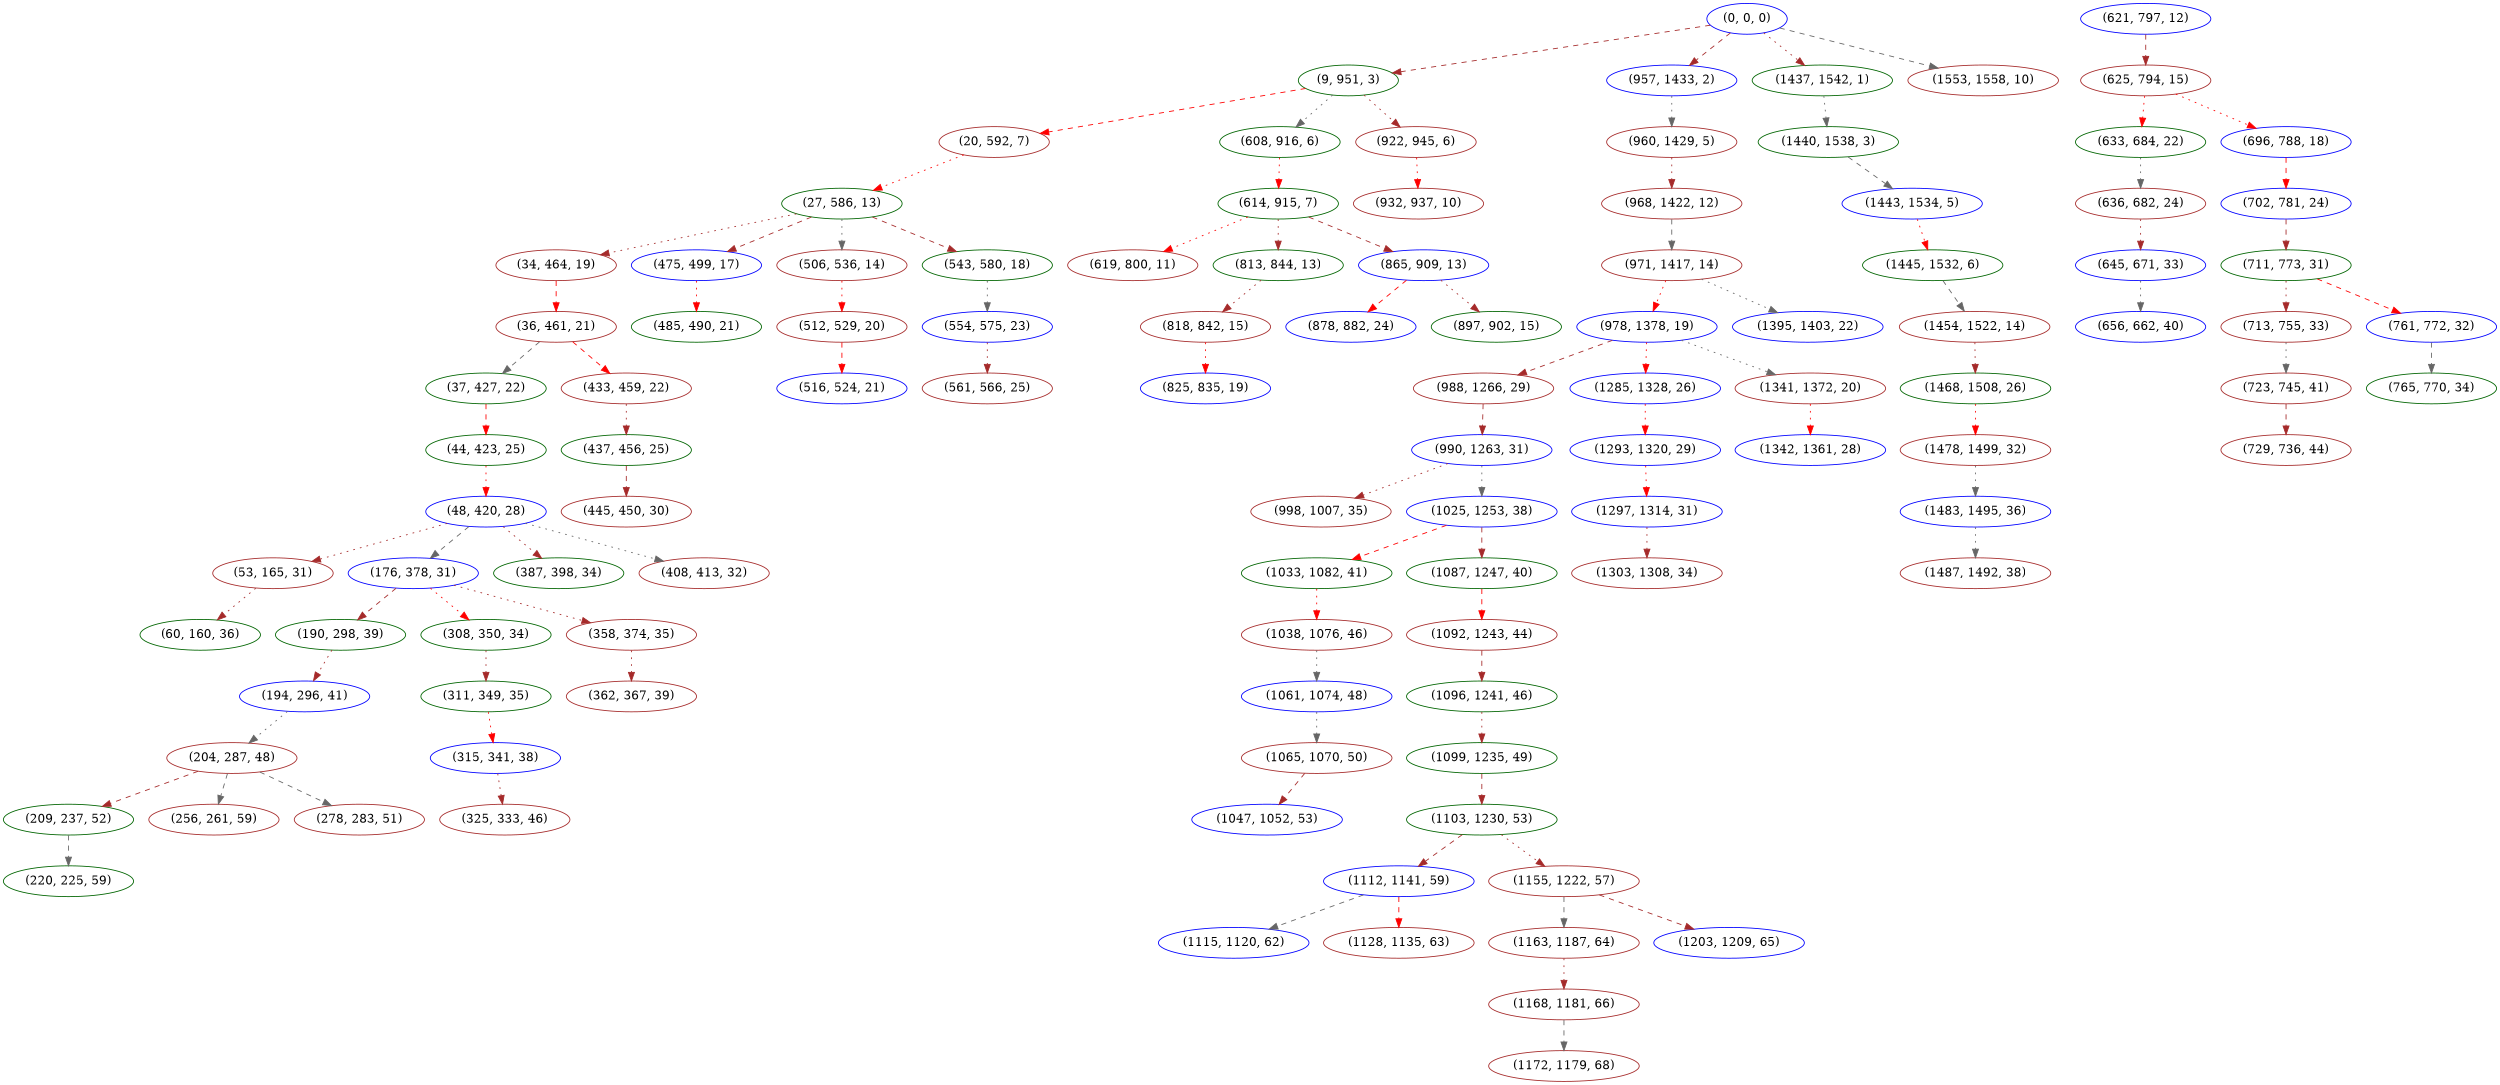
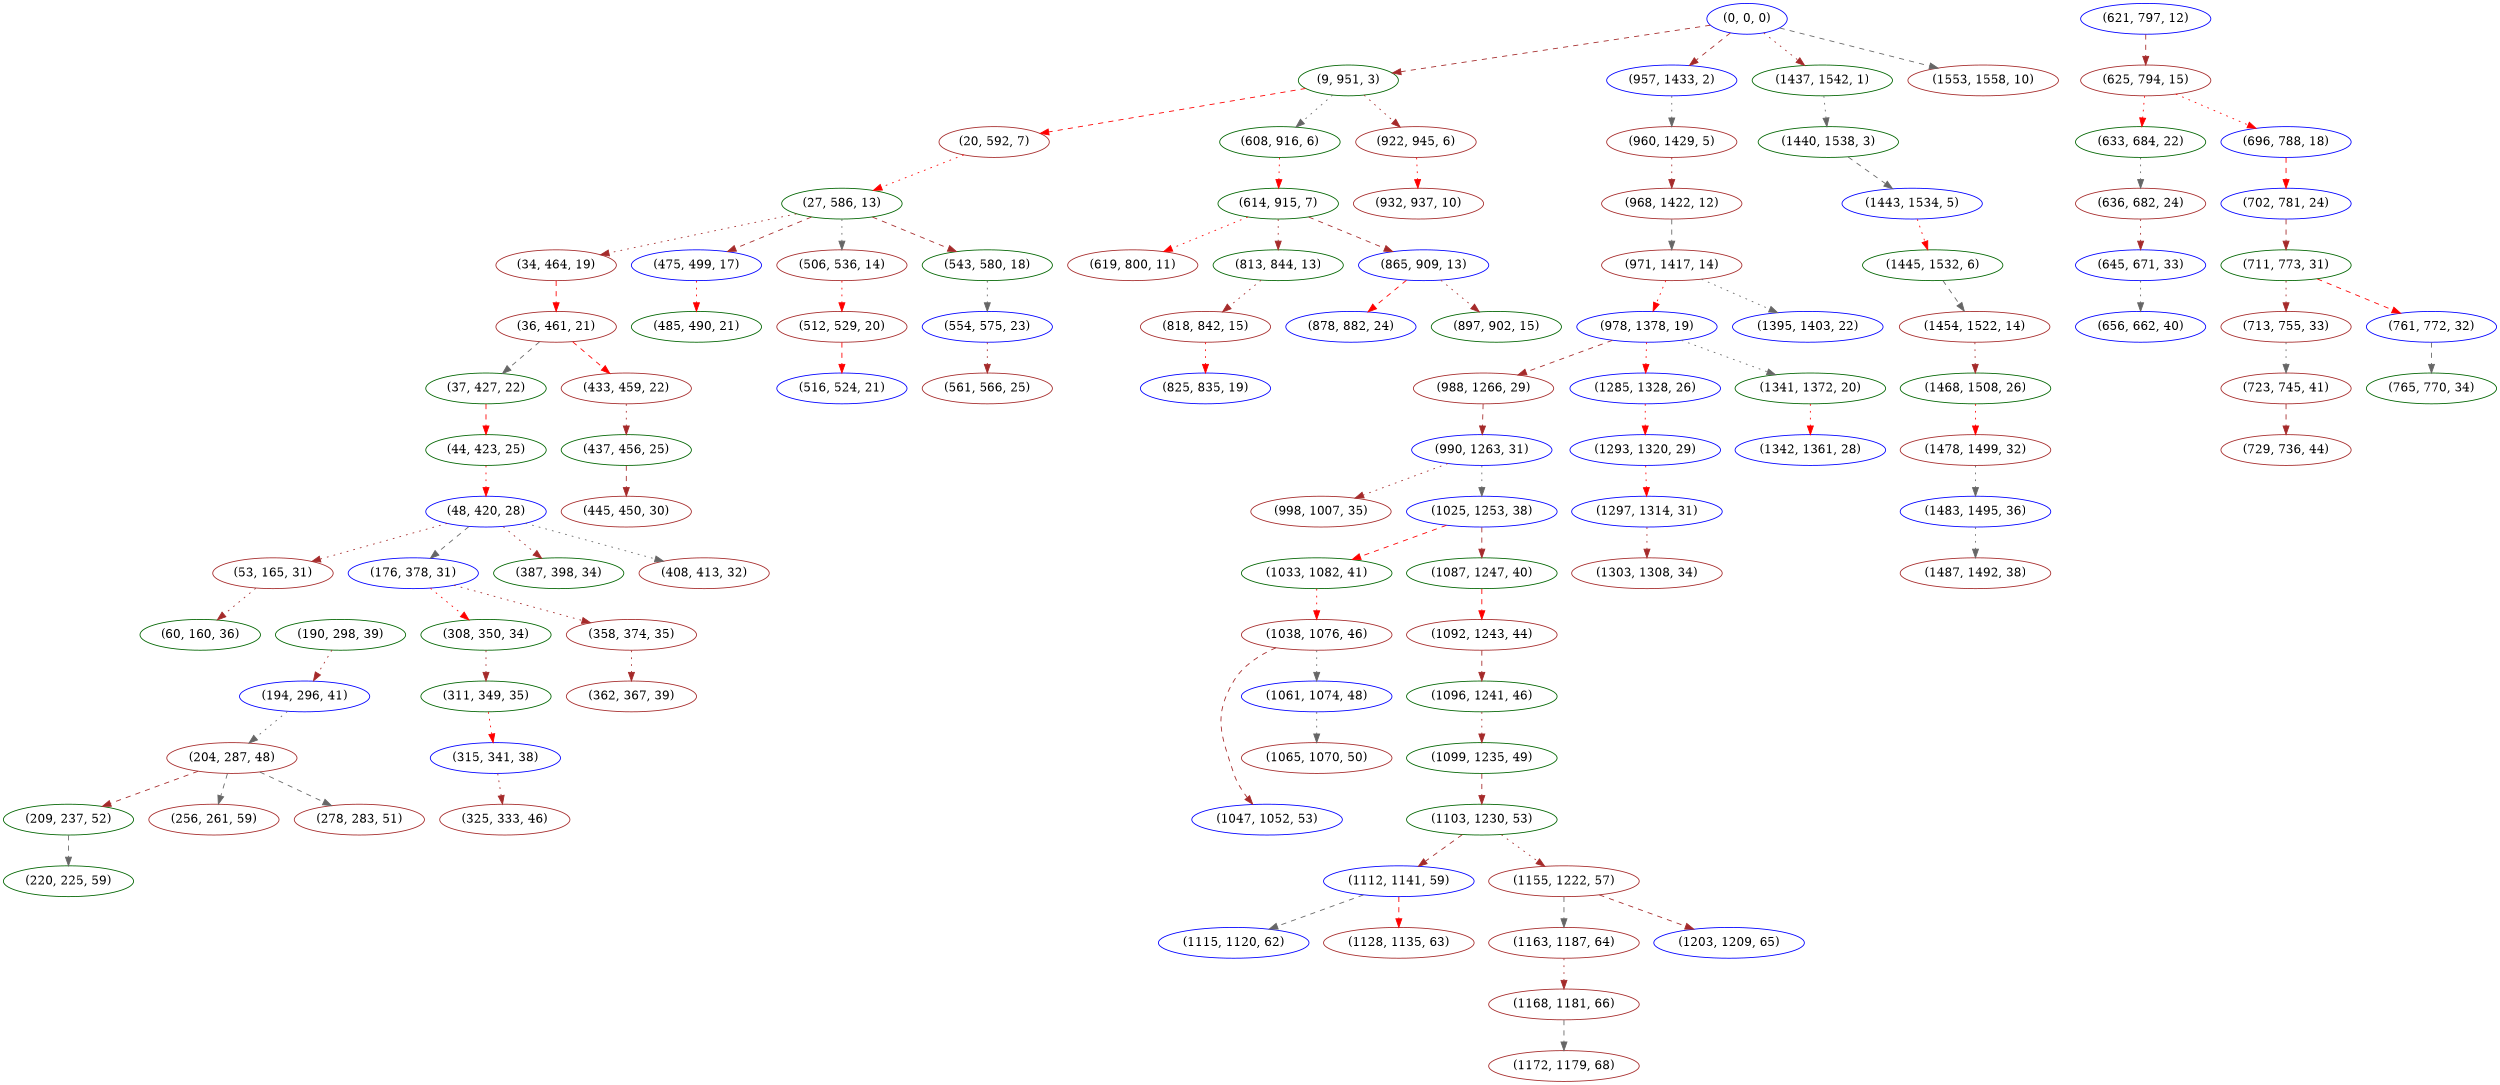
  digraph {
    node [color=brown]
    edge [color=brown style=dotted]
    "(0, 0, 0)" [color=blue]
    "(9, 951, 3)" [color=darkgreen]
    "(957, 1433, 2)" [color=blue]
    "(1437, 1542, 1)" [color=darkgreen]
    "(1553, 1558, 10)"
    "(20, 592, 7)"
    "(608, 916, 6)" [color=darkgreen]
    "(922, 945, 6)"
    "(960, 1429, 5)"
    "(1440, 1538, 3)" [color=darkgreen]
    "(27, 586, 13)" [color=darkgreen]
    "(614, 915, 7)" [color=darkgreen]
    "(932, 937, 10)"
    "(34, 464, 19)"
    "(475, 499, 17)" [color=blue]
    "(506, 536, 14)"
    "(543, 580, 18)" [color=darkgreen]
    "(36, 461, 21)"
    "(485, 490, 21)" [color=darkgreen]
    "(512, 529, 20)"
    "(554, 575, 23)" [color=blue]
    "(37, 427, 22)" [color=darkgreen]
    "(433, 459, 22)"
    "(44, 423, 25)" [color=darkgreen]
    "(437, 456, 25)" [color=darkgreen]
    "(48, 420, 28)" [color=blue]
    "(53, 165, 31)"
    "(176, 378, 31)" [color=blue]
    "(387, 398, 34)" [color=darkgreen]
    "(408, 413, 32)"
    "(60, 160, 36)" [color=darkgreen]
    "(190, 298, 39)" [color=darkgreen]
    "(308, 350, 34)" [color=darkgreen]
    "(358, 374, 35)"
    "(194, 296, 41)" [color=blue]
    "(311, 349, 35)" [color=darkgreen]
    "(362, 367, 39)"
    "(204, 287, 48)"
    "(209, 237, 52)" [color=darkgreen]
    "(256, 261, 59)"
    "(278, 283, 51)"
    "(220, 225, 59)" [color=darkgreen]
    "(315, 341, 38)" [color=blue]
    "(325, 333, 46)"
    "(445, 450, 30)"
    "(516, 524, 21)" [color=blue]
    "(561, 566, 25)"
    "(619, 800, 11)"
    "(813, 844, 13)" [color=darkgreen]
    "(865, 909, 13)" [color=blue]
    "(818, 842, 15)"
    "(878, 882, 24)" [color=blue]
    "(897, 902, 15)" [color=darkgreen]
    "(621, 797, 12)" [color=blue]
    "(625, 794, 15)"
    "(633, 684, 22)" [color=darkgreen]
    "(696, 788, 18)" [color=blue]
    "(636, 682, 24)"
    "(702, 781, 24)" [color=blue]
    "(645, 671, 33)" [color=blue]
    "(656, 662, 40)" [color=blue]
    "(711, 773, 31)" [color=darkgreen]
    "(713, 755, 33)"
    "(761, 772, 32)" [color=blue]
    "(723, 745, 41)"
    "(765, 770, 34)" [color=darkgreen]
    "(729, 736, 44)"
    "(825, 835, 19)" [color=blue]
    "(968, 1422, 12)"
    "(971, 1417, 14)"
    "(978, 1378, 19)" [color=blue]
    "(1395, 1403, 22)" [color=blue]
    "(988, 1266, 29)"
    "(1285, 1328, 26)" [color=blue]
-   "(1341, 1372, 20)"
+   "(1341, 1372, 20)" [color=darkgreen]
    "(990, 1263, 31)" [color=blue]
    "(1293, 1320, 29)" [color=blue]
    n78 [color=blue label="(1342, 1361, 28)"]
    "(998, 1007, 35)"
    "(1025, 1253, 38)" [color=blue]
    "(1033, 1082, 41)" [color=darkgreen]
    "(1087, 1247, 40)" [color=darkgreen]
    "(1038, 1076, 46)"
    "(1092, 1243, 44)"
    "(1047, 1052, 53)" [color=blue]
    "(1061, 1074, 48)" [color=blue]
    "(1065, 1070, 50)"
    "(1096, 1241, 46)" [color=darkgreen]
    "(1099, 1235, 49)" [color=darkgreen]
    "(1103, 1230, 53)" [color=darkgreen]
    "(1112, 1141, 59)" [color=blue]
    "(1155, 1222, 57)"
    "(1115, 1120, 62)" [color=blue]
    "(1128, 1135, 63)"
    "(1163, 1187, 64)"
    "(1203, 1209, 65)" [color=blue]
    "(1168, 1181, 66)"
    "(1172, 1179, 68)"
    "(1297, 1314, 31)" [color=blue]
    "(1303, 1308, 34)"
    "(1443, 1534, 5)" [color=blue]
    "(1445, 1532, 6)" [color=darkgreen]
    "(1454, 1522, 14)"
    "(1468, 1508, 26)" [color=darkgreen]
    "(1478, 1499, 32)"
    "(1483, 1495, 36)" [color=blue]
    "(1487, 1492, 38)"
    "(0, 0, 0)" -> "(9, 951, 3)" [style=dashed]
    "(0, 0, 0)" -> "(957, 1433, 2)" [style=dashed]
    "(0, 0, 0)" -> "(1437, 1542, 1)"
    "(0, 0, 0)" -> "(1553, 1558, 10)" [color=gray40 style=dashed]
    "(9, 951, 3)" -> "(20, 592, 7)" [color=red style=dashed]
    "(9, 951, 3)" -> "(608, 916, 6)" [color=gray40]
    "(9, 951, 3)" -> "(922, 945, 6)"
    "(957, 1433, 2)" -> "(960, 1429, 5)" [color=gray40]
    "(1437, 1542, 1)" -> "(1440, 1538, 3)" [color=gray40]
    "(20, 592, 7)" -> "(27, 586, 13)" [color=red]
    "(608, 916, 6)" -> "(614, 915, 7)" [color=red]
    "(922, 945, 6)" -> "(932, 937, 10)" [color=red]
    "(960, 1429, 5)" -> "(968, 1422, 12)"
    "(1440, 1538, 3)" -> "(1443, 1534, 5)" [color=gray40 style=dashed]
    "(27, 586, 13)" -> "(34, 464, 19)"
    "(27, 586, 13)" -> "(475, 499, 17)" [style=dashed]
    "(27, 586, 13)" -> "(506, 536, 14)" [color=gray40]
    "(27, 586, 13)" -> "(543, 580, 18)" [style=dashed]
    "(614, 915, 7)" -> "(619, 800, 11)" [color=red]
    "(614, 915, 7)" -> "(813, 844, 13)"
    "(614, 915, 7)" -> "(865, 909, 13)" [style=dashed]
    "(34, 464, 19)" -> "(36, 461, 21)" [color=red style=dashed]
    "(475, 499, 17)" -> "(485, 490, 21)" [color=red]
    "(506, 536, 14)" -> "(512, 529, 20)" [color=red]
    "(543, 580, 18)" -> "(554, 575, 23)" [color=gray40]
    "(36, 461, 21)" -> "(37, 427, 22)" [color=gray40 style=dashed]
    "(36, 461, 21)" -> "(433, 459, 22)" [color=red style=dashed]
    "(512, 529, 20)" -> "(516, 524, 21)" [color=red style=dashed]
    "(554, 575, 23)" -> "(561, 566, 25)"
    "(37, 427, 22)" -> "(44, 423, 25)" [color=red style=dashed]
    "(433, 459, 22)" -> "(437, 456, 25)"
    "(44, 423, 25)" -> "(48, 420, 28)" [color=red]
    "(437, 456, 25)" -> "(445, 450, 30)" [style=dashed]
    "(48, 420, 28)" -> "(53, 165, 31)"
    "(48, 420, 28)" -> "(176, 378, 31)" [color=gray40 style=dashed]
    "(48, 420, 28)" -> "(387, 398, 34)"
    "(48, 420, 28)" -> "(408, 413, 32)" [color=gray40]
    "(53, 165, 31)" -> "(60, 160, 36)"
-   "(176, 378, 31)" -> "(190, 298, 39)" [style=dashed]
    "(176, 378, 31)" -> "(308, 350, 34)" [color=red]
    "(176, 378, 31)" -> "(358, 374, 35)"
    "(190, 298, 39)" -> "(194, 296, 41)"
    "(308, 350, 34)" -> "(311, 349, 35)"
    "(358, 374, 35)" -> "(362, 367, 39)"
    "(194, 296, 41)" -> "(204, 287, 48)" [color=gray40]
    "(311, 349, 35)" -> "(315, 341, 38)" [color=red]
    "(204, 287, 48)" -> "(209, 237, 52)" [style=dashed]
    "(204, 287, 48)" -> "(256, 261, 59)" [color=gray40 style=dashed]
    "(204, 287, 48)" -> "(278, 283, 51)" [color=gray40 style=dashed]
    "(209, 237, 52)" -> "(220, 225, 59)" [color=gray40 style=dashed]
    "(315, 341, 38)" -> "(325, 333, 46)"
    "(813, 844, 13)" -> "(818, 842, 15)"
    "(865, 909, 13)" -> "(878, 882, 24)" [color=red style=dashed]
    "(865, 909, 13)" -> "(897, 902, 15)"
    "(818, 842, 15)" -> "(825, 835, 19)" [color=red]
    "(621, 797, 12)" -> "(625, 794, 15)" [style=dashed]
    "(625, 794, 15)" -> "(633, 684, 22)" [color=red]
    "(625, 794, 15)" -> "(696, 788, 18)" [color=red]
    "(633, 684, 22)" -> "(636, 682, 24)" [color=gray40]
    "(696, 788, 18)" -> "(702, 781, 24)" [color=red style=dashed]
    "(636, 682, 24)" -> "(645, 671, 33)"
    "(702, 781, 24)" -> "(711, 773, 31)" [style=dashed]
    "(645, 671, 33)" -> "(656, 662, 40)" [color=gray40]
    "(711, 773, 31)" -> "(713, 755, 33)"
    "(711, 773, 31)" -> "(761, 772, 32)" [color=red style=dashed]
    "(713, 755, 33)" -> "(723, 745, 41)" [color=gray40]
    "(761, 772, 32)" -> "(765, 770, 34)" [color=gray40 style=dashed]
    "(723, 745, 41)" -> "(729, 736, 44)" [style=dashed]
    "(968, 1422, 12)" -> "(971, 1417, 14)" [color=gray40 style=dashed]
    "(971, 1417, 14)" -> "(978, 1378, 19)" [color=red]
    "(971, 1417, 14)" -> "(1395, 1403, 22)" [color=gray40]
    "(978, 1378, 19)" -> "(988, 1266, 29)" [style=dashed]
    "(978, 1378, 19)" -> "(1285, 1328, 26)" [color=red]
    "(978, 1378, 19)" -> "(1341, 1372, 20)" [color=gray40]
    "(988, 1266, 29)" -> "(990, 1263, 31)" [style=dashed]
    "(1285, 1328, 26)" -> "(1293, 1320, 29)" [color=red]
    "(1341, 1372, 20)" -> n78 [color=red]
    "(990, 1263, 31)" -> "(998, 1007, 35)"
    "(990, 1263, 31)" -> "(1025, 1253, 38)" [color=gray40]
    "(1293, 1320, 29)" -> "(1297, 1314, 31)" [color=red]
    "(1025, 1253, 38)" -> "(1033, 1082, 41)" [color=red style=dashed]
    "(1025, 1253, 38)" -> "(1087, 1247, 40)" [style=dashed]
    "(1033, 1082, 41)" -> "(1038, 1076, 46)" [color=red]
    "(1087, 1247, 40)" -> "(1092, 1243, 44)" [color=red style=dashed]
-   "(1065, 1070, 50)" -> "(1047, 1052, 53)" [style=dashed]
+   "(1038, 1076, 46)" -> "(1047, 1052, 53)" [style=dashed]
    "(1038, 1076, 46)" -> "(1061, 1074, 48)" [color=gray40]
    "(1092, 1243, 44)" -> "(1096, 1241, 46)" [style=dashed]
    "(1061, 1074, 48)" -> "(1065, 1070, 50)" [color=gray40]
    "(1096, 1241, 46)" -> "(1099, 1235, 49)"
    "(1099, 1235, 49)" -> "(1103, 1230, 53)" [style=dashed]
    "(1103, 1230, 53)" -> "(1112, 1141, 59)" [style=dashed]
    "(1103, 1230, 53)" -> "(1155, 1222, 57)"
    "(1112, 1141, 59)" -> "(1115, 1120, 62)" [color=gray40 style=dashed]
    "(1112, 1141, 59)" -> "(1128, 1135, 63)" [color=red style=dashed]
    "(1155, 1222, 57)" -> "(1163, 1187, 64)" [color=gray40 style=dashed]
    "(1155, 1222, 57)" -> "(1203, 1209, 65)" [style=dashed]
    "(1163, 1187, 64)" -> "(1168, 1181, 66)"
    "(1168, 1181, 66)" -> "(1172, 1179, 68)" [color=gray40 style=dashed]
    "(1297, 1314, 31)" -> "(1303, 1308, 34)"
    "(1443, 1534, 5)" -> "(1445, 1532, 6)" [color=red]
    "(1445, 1532, 6)" -> "(1454, 1522, 14)" [color=gray40 style=dashed]
    "(1454, 1522, 14)" -> "(1468, 1508, 26)"
    "(1468, 1508, 26)" -> "(1478, 1499, 32)" [color=red]
    "(1478, 1499, 32)" -> "(1483, 1495, 36)" [color=gray40]
    "(1483, 1495, 36)" -> "(1487, 1492, 38)" [color=gray40]
  }
